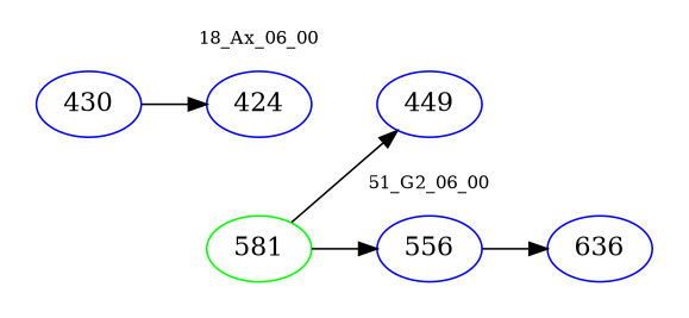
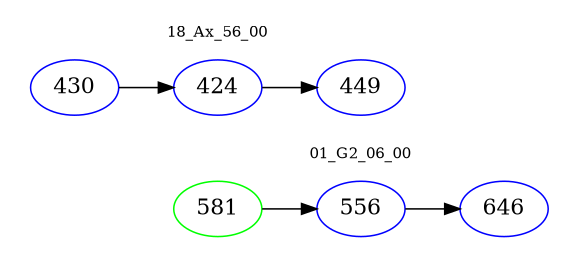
  digraph {
    rankdir=LR
    node [color=blue]
    edge [color=black]
    n1 [label=430]
    n2 [label=424]
    n3 [label=449]
    n4 [color=green label=581]
    n5 [label=556]
-   n6 [label=636]
+   n6 [label=646]
    subgraph cluster_1 {
      color=white
      fontsize=10
-     label="18_Ax_06_00"
+     label="18_Ax_56_00"
      n1
      n2
      n3
    }
    subgraph cluster_2 {
      color=white
      fontsize=10
-     label="51_G2_06_00"
+     label="01_G2_06_00"
      n4
      n5
      n6
    }
    n1 -> n2
-   n4 -> n3
+   n2 -> n3
    n4 -> n5
    n5 -> n6
  }
